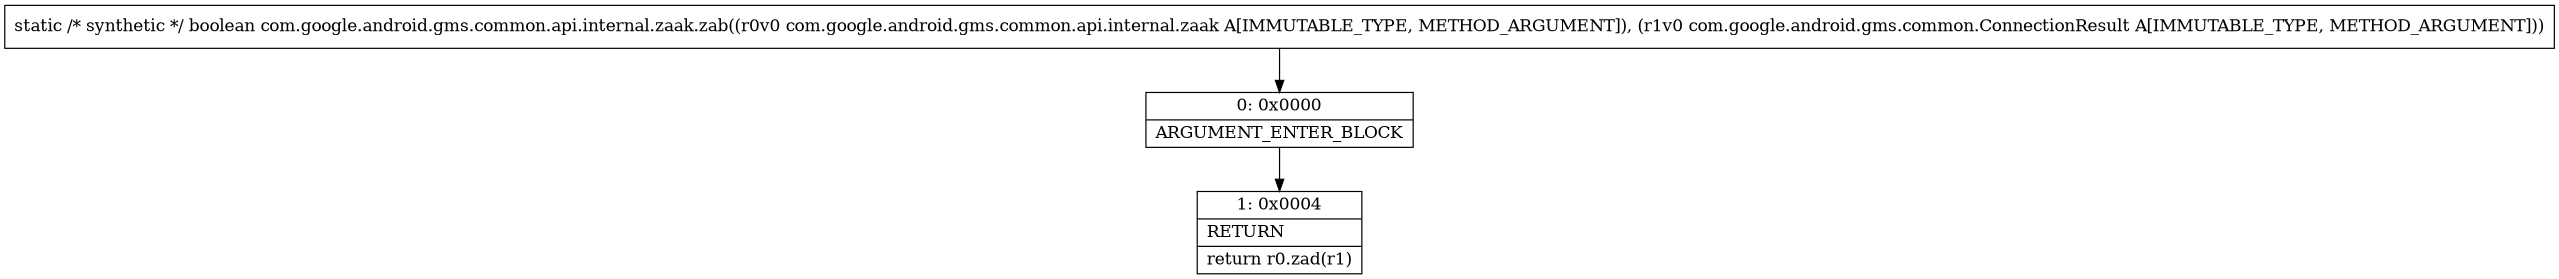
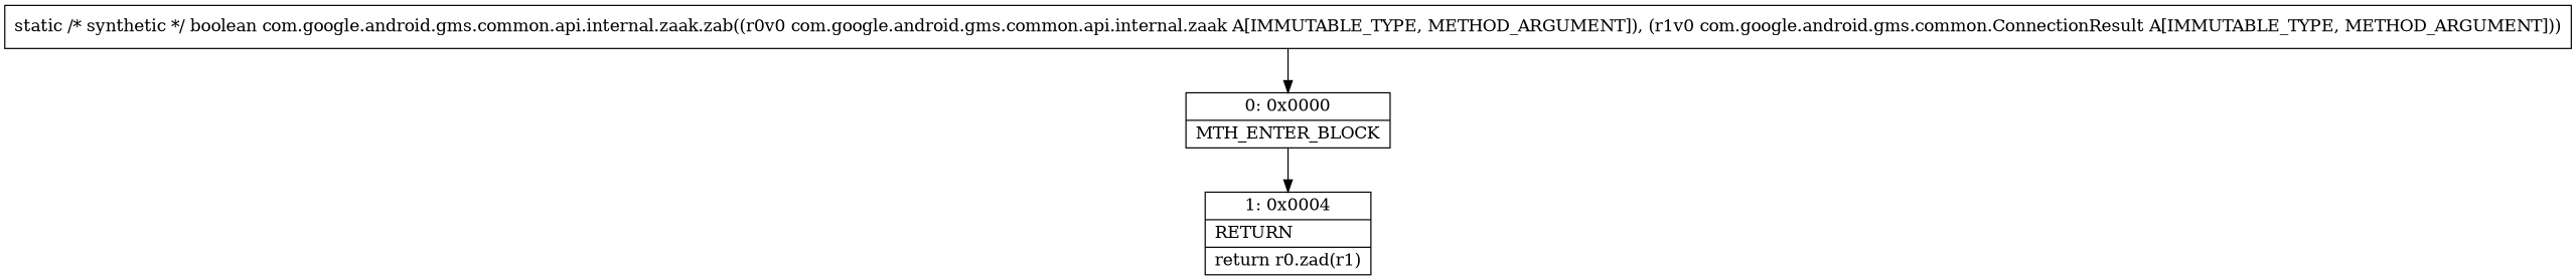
  digraph {
    node [shape=record]
-   n1 [label="{0\:\ 0x0000|ARGUMENT_ENTER_BLOCK\l}"]
+   n1 [label="{0\:\ 0x0000|MTH_ENTER_BLOCK\l}"]
    n2 [label="{1\:\ 0x0004|RETURN\l|return r0.zad(r1)\l}"]
    n3 [label="{static \/* synthetic *\/ boolean com.google.android.gms.common.api.internal.zaak.zab((r0v0 com.google.android.gms.common.api.internal.zaak A[IMMUTABLE_TYPE, METHOD_ARGUMENT]), (r1v0 com.google.android.gms.common.ConnectionResult A[IMMUTABLE_TYPE, METHOD_ARGUMENT])) }"]
    n1 -> n2
    n3 -> n1
  }
